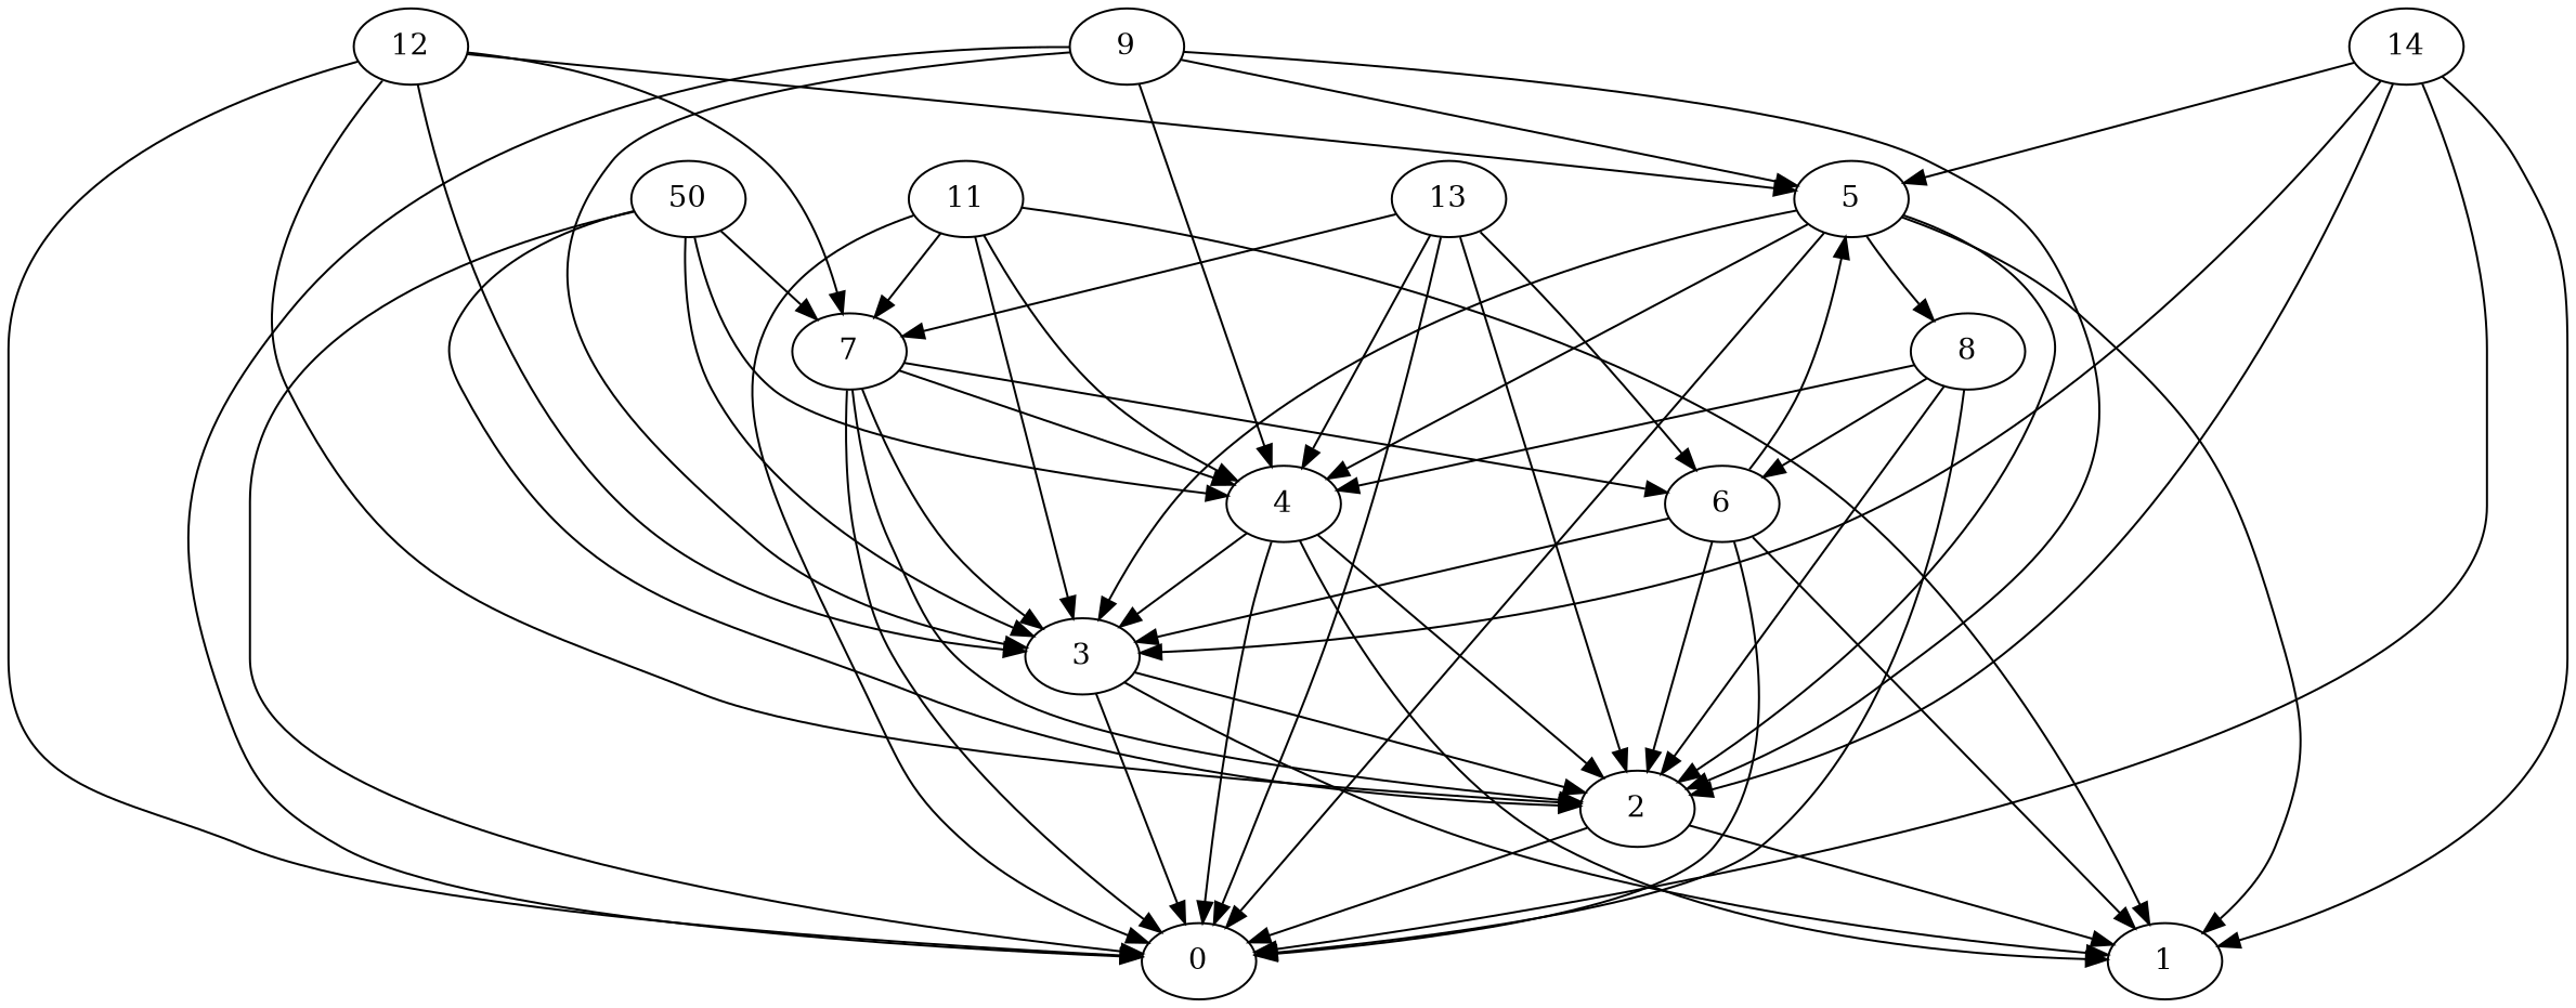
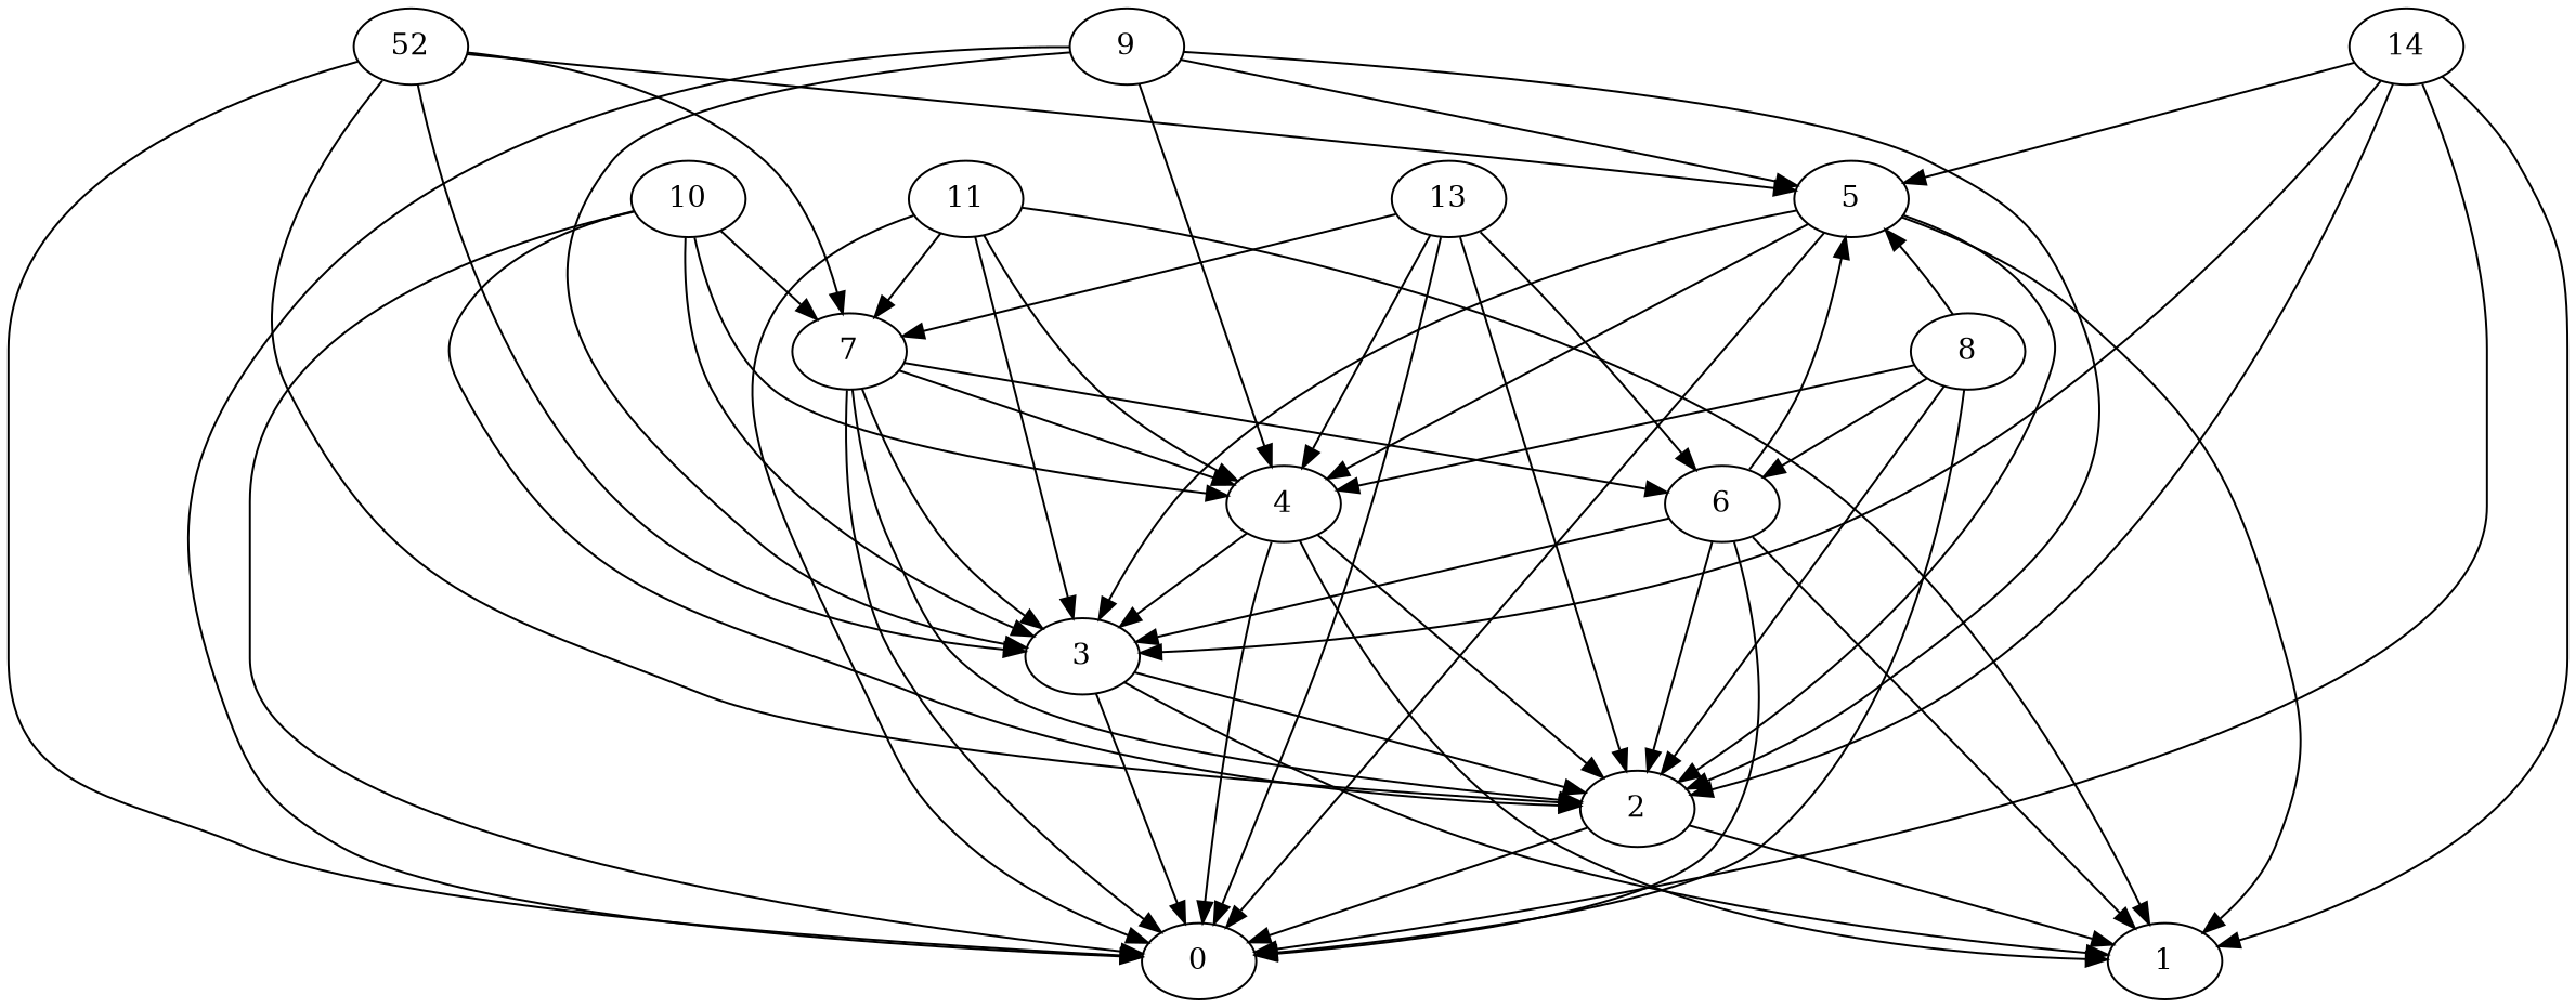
  digraph {
    2
    1
    0
    3
    4
    5
    6
    7
    8
    9
-   10 [label=50]
+   10
    11
-   12
+   12 [label=52]
    13
    14
    2 -> 1
    2 -> 0
    3 -> 2
    3 -> 1
    3 -> 0
    4 -> 2
    4 -> 1
    4 -> 0
    4 -> 3
    5 -> 2
    5 -> 1
    5 -> 0
    5 -> 3
    5 -> 4
    6 -> 2
    6 -> 1
    6 -> 0
    6 -> 3
    6 -> 5
    7 -> 2
    7 -> 0
    7 -> 3
    7 -> 4
    7 -> 6
    8 -> 2
    8 -> 0
    8 -> 4
-   5 -> 8
+   8 -> 5
    8 -> 6
    9 -> 2
    9 -> 0
    9 -> 3
    9 -> 4
    9 -> 5
    10 -> 2
    10 -> 0
    10 -> 3
    10 -> 4
    10 -> 7
    11 -> 1
    11 -> 0
    11 -> 3
    11 -> 4
    11 -> 7
    12 -> 2
    12 -> 0
    12 -> 3
    12 -> 5
    12 -> 7
    13 -> 2
    13 -> 0
    13 -> 4
    13 -> 6
    13 -> 7
    14 -> 2
    14 -> 1
    14 -> 0
    14 -> 3
    14 -> 5
  }
